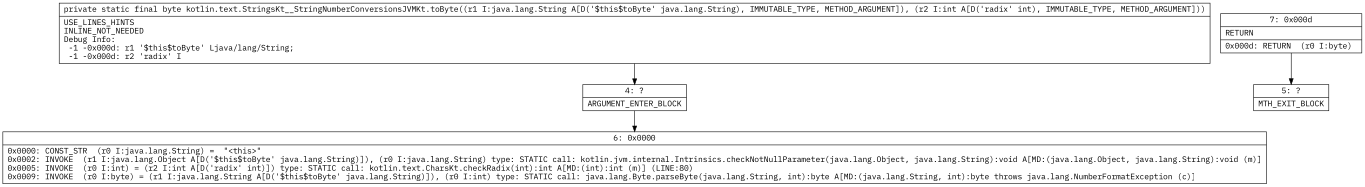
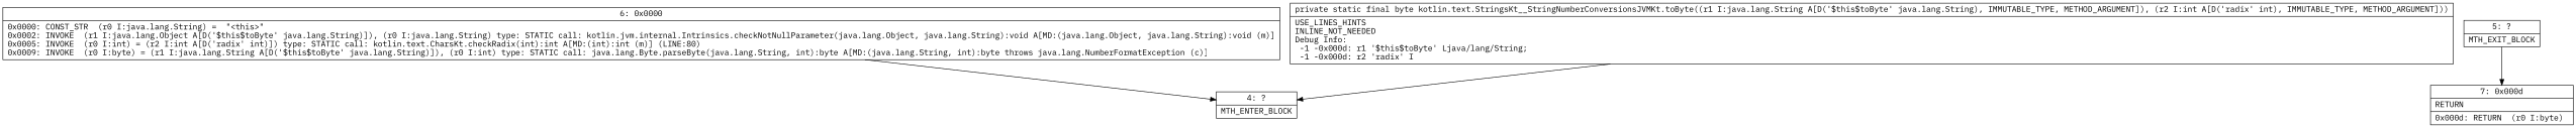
  digraph {
    fontname="IBM Plex Mono"
    node [fontname="IBM Plex Mono" shape=record]
    edge [fontname="IBM Plex Mono"]
-   n1 [label="{4\:\ ?|ARGUMENT_ENTER_BLOCK\l}"]
+   n1 [label="{4\:\ ?|MTH_ENTER_BLOCK\l}"]
    n2 [label="{6\:\ 0x0000|0x0000: CONST_STR  (r0 I:java.lang.String) =  \"\<this\>\" \l0x0002: INVOKE  (r1 I:java.lang.Object A[D('$this$toByte' java.lang.String)]), (r0 I:java.lang.String) type: STATIC call: kotlin.jvm.internal.Intrinsics.checkNotNullParameter(java.lang.Object, java.lang.String):void A[MD:(java.lang.Object, java.lang.String):void (m)]\l0x0005: INVOKE  (r0 I:int) = (r2 I:int A[D('radix' int)]) type: STATIC call: kotlin.text.CharsKt.checkRadix(int):int A[MD:(int):int (m)] (LINE:80)\l0x0009: INVOKE  (r0 I:byte) = (r1 I:java.lang.String A[D('$this$toByte' java.lang.String)]), (r0 I:int) type: STATIC call: java.lang.Byte.parseByte(java.lang.String, int):byte A[MD:(java.lang.String, int):byte throws java.lang.NumberFormatException (c)]\l}"]
    n3 [label="{7\:\ 0x000d|RETURN\l|0x000d: RETURN  (r0 I:byte) \l}"]
    n4 [label="{5\:\ ?|MTH_EXIT_BLOCK\l}"]
    n5 [label="{private static final byte kotlin.text.StringsKt__StringNumberConversionsJVMKt.toByte((r1 I:java.lang.String A[D('$this$toByte' java.lang.String), IMMUTABLE_TYPE, METHOD_ARGUMENT]), (r2 I:int A[D('radix' int), IMMUTABLE_TYPE, METHOD_ARGUMENT]))  | USE_LINES_HINTS\lINLINE_NOT_NEEDED\lDebug Info:\l  \-1 \-0x000d: r1 '$this$toByte' Ljava\/lang\/String;\l  \-1 \-0x000d: r2 'radix' I\l}"]
-   n1 -> n2
-   n3 -> n4
+   n2 -> n1
+   n4 -> n3
    n5 -> n1
  }
